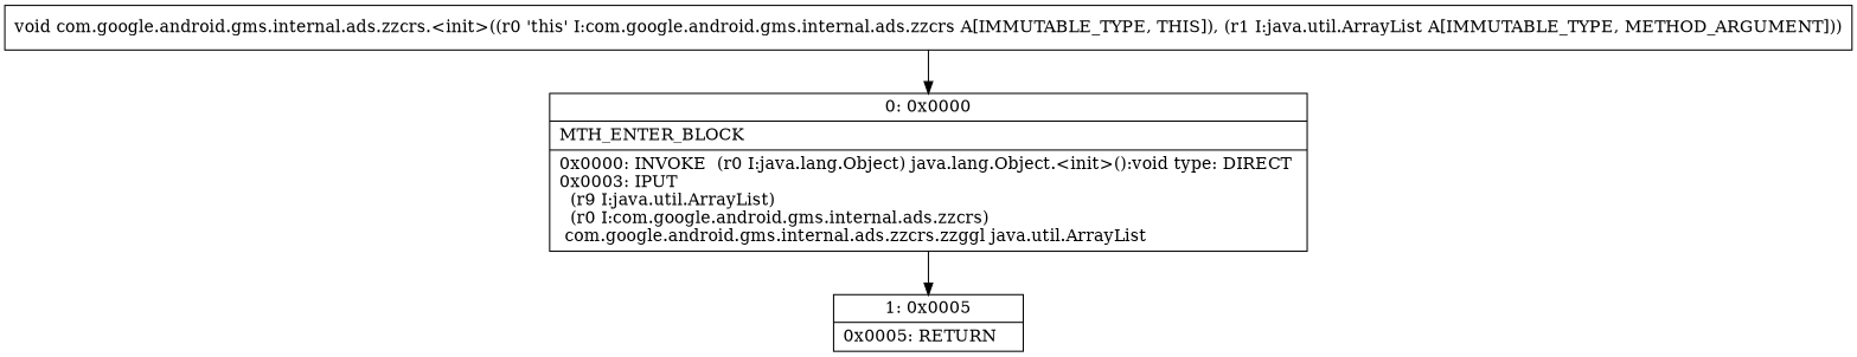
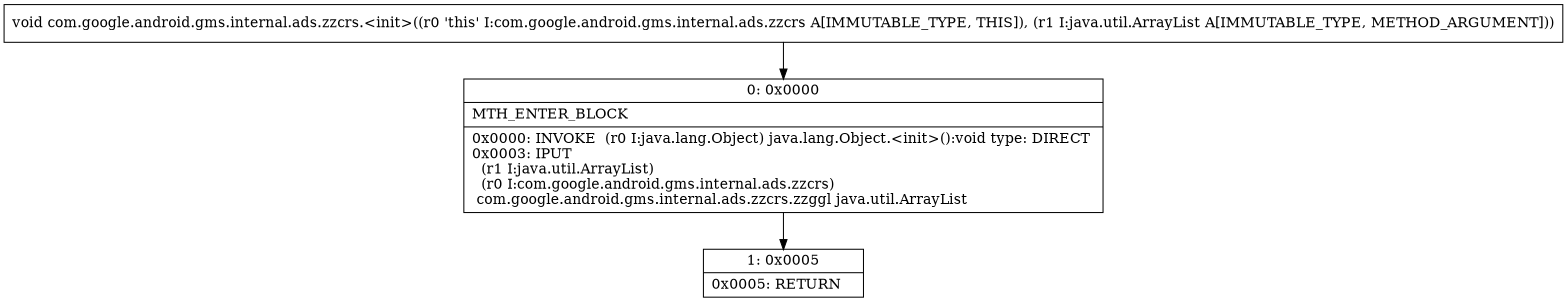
  digraph {
    node [shape=record]
-   n1 [label="{0\:\ 0x0000|MTH_ENTER_BLOCK\l|0x0000: INVOKE  (r0 I:java.lang.Object) java.lang.Object.\<init\>():void type: DIRECT \l0x0003: IPUT  \l  (r9 I:java.util.ArrayList)\l  (r0 I:com.google.android.gms.internal.ads.zzcrs)\l com.google.android.gms.internal.ads.zzcrs.zzggl java.util.ArrayList \l}"]
+   n1 [label="{0\:\ 0x0000|MTH_ENTER_BLOCK\l|0x0000: INVOKE  (r0 I:java.lang.Object) java.lang.Object.\<init\>():void type: DIRECT \l0x0003: IPUT  \l  (r1 I:java.util.ArrayList)\l  (r0 I:com.google.android.gms.internal.ads.zzcrs)\l com.google.android.gms.internal.ads.zzcrs.zzggl java.util.ArrayList \l}"]
    n2 [label="{1\:\ 0x0005|0x0005: RETURN   \l}"]
    n3 [label="{void com.google.android.gms.internal.ads.zzcrs.\<init\>((r0 'this' I:com.google.android.gms.internal.ads.zzcrs A[IMMUTABLE_TYPE, THIS]), (r1 I:java.util.ArrayList A[IMMUTABLE_TYPE, METHOD_ARGUMENT])) }"]
    n1 -> n2
    n3 -> n1
  }
